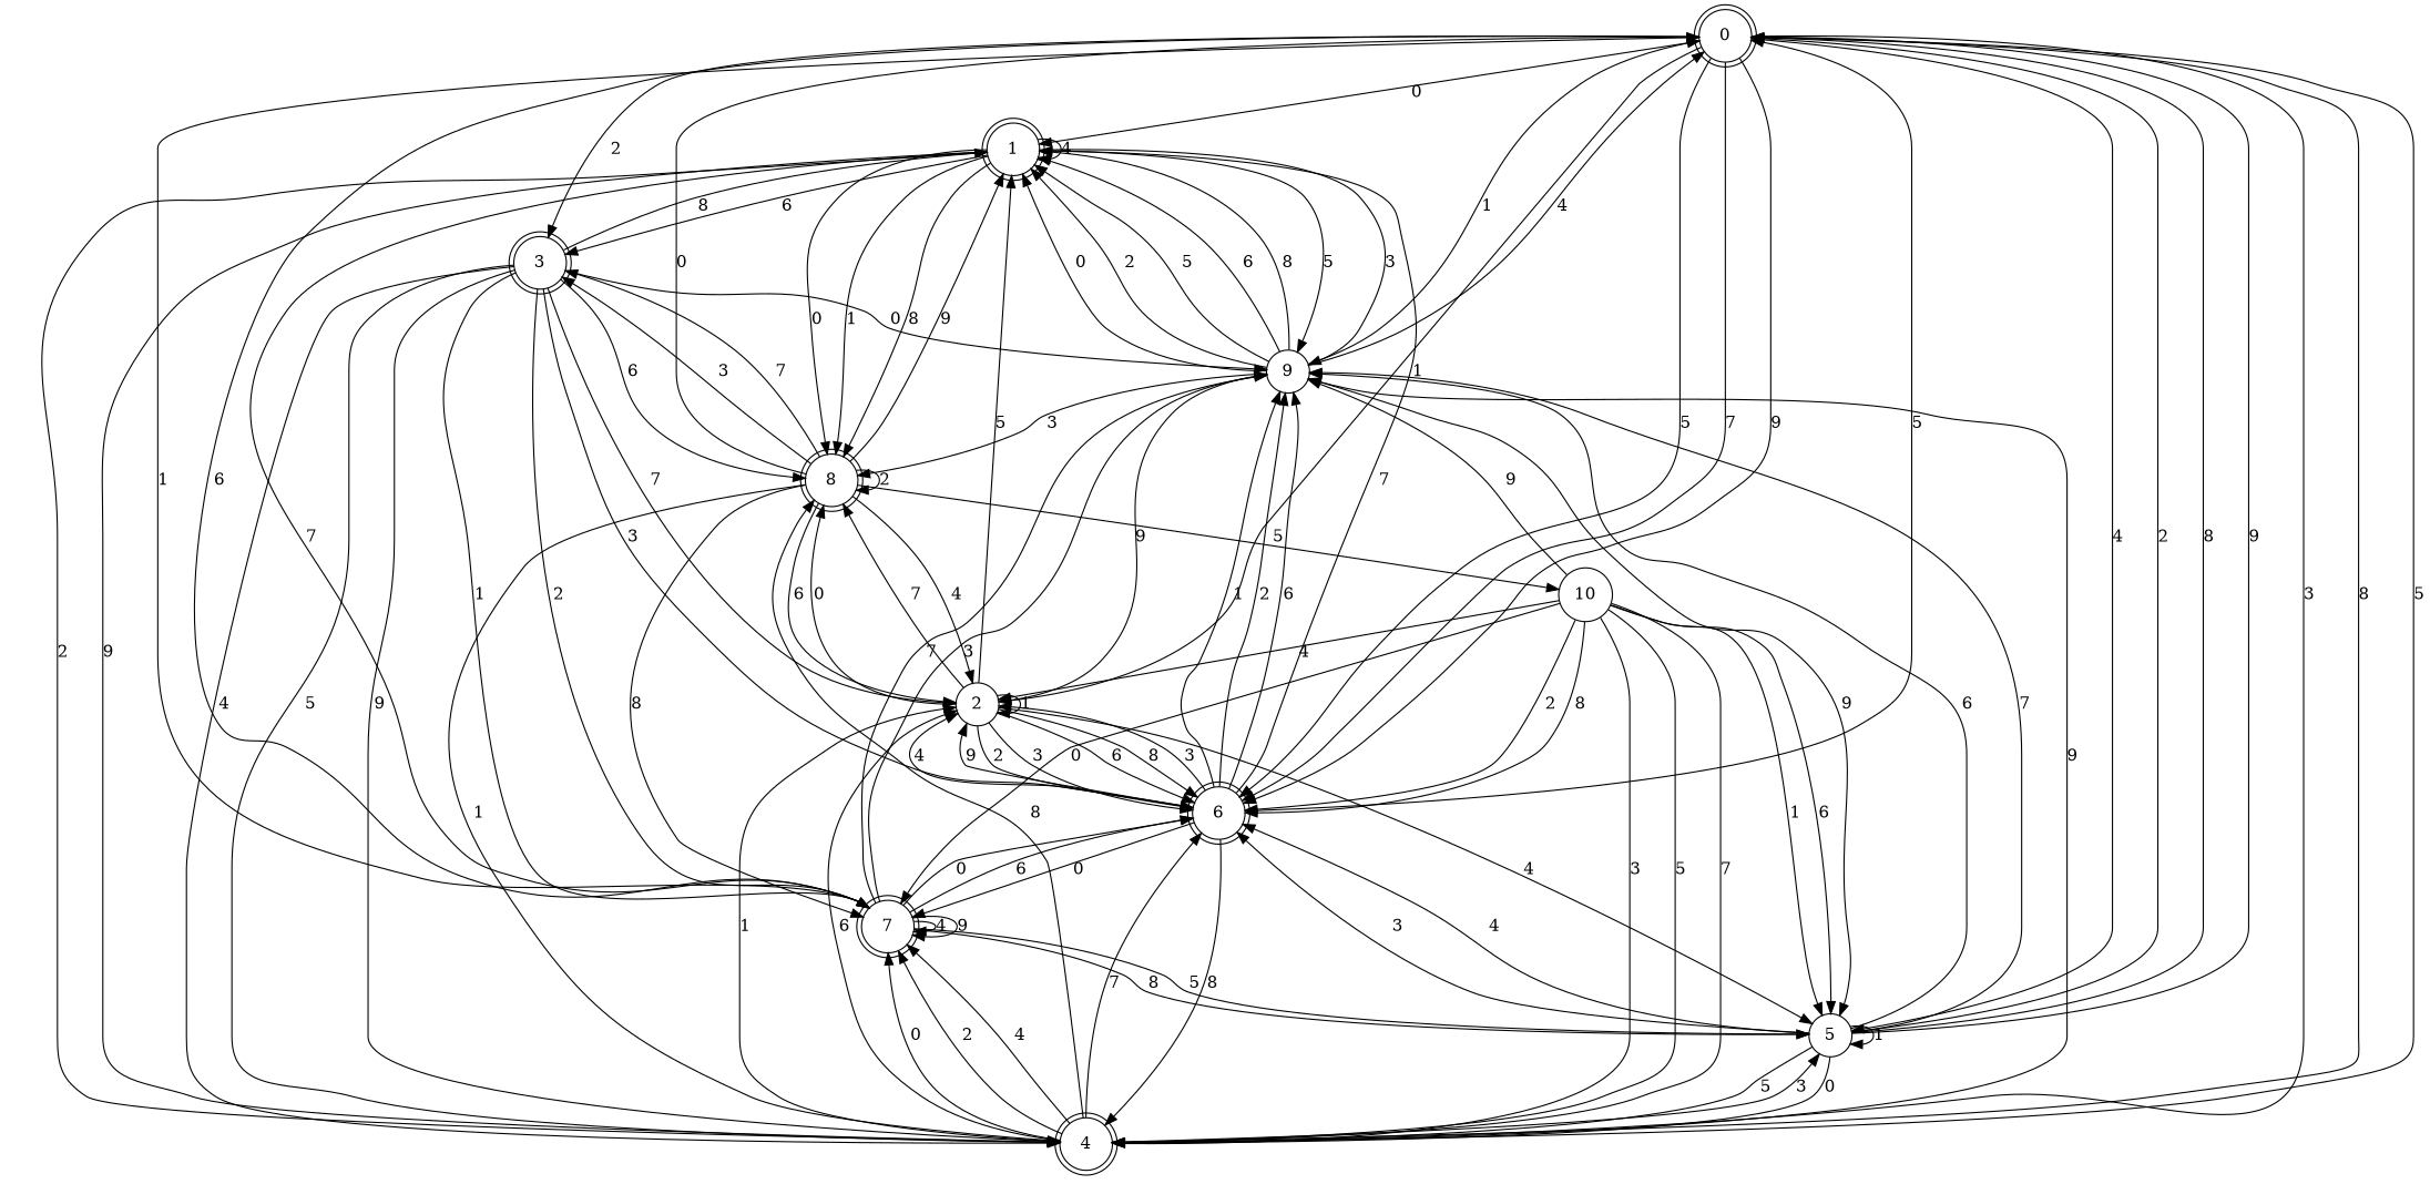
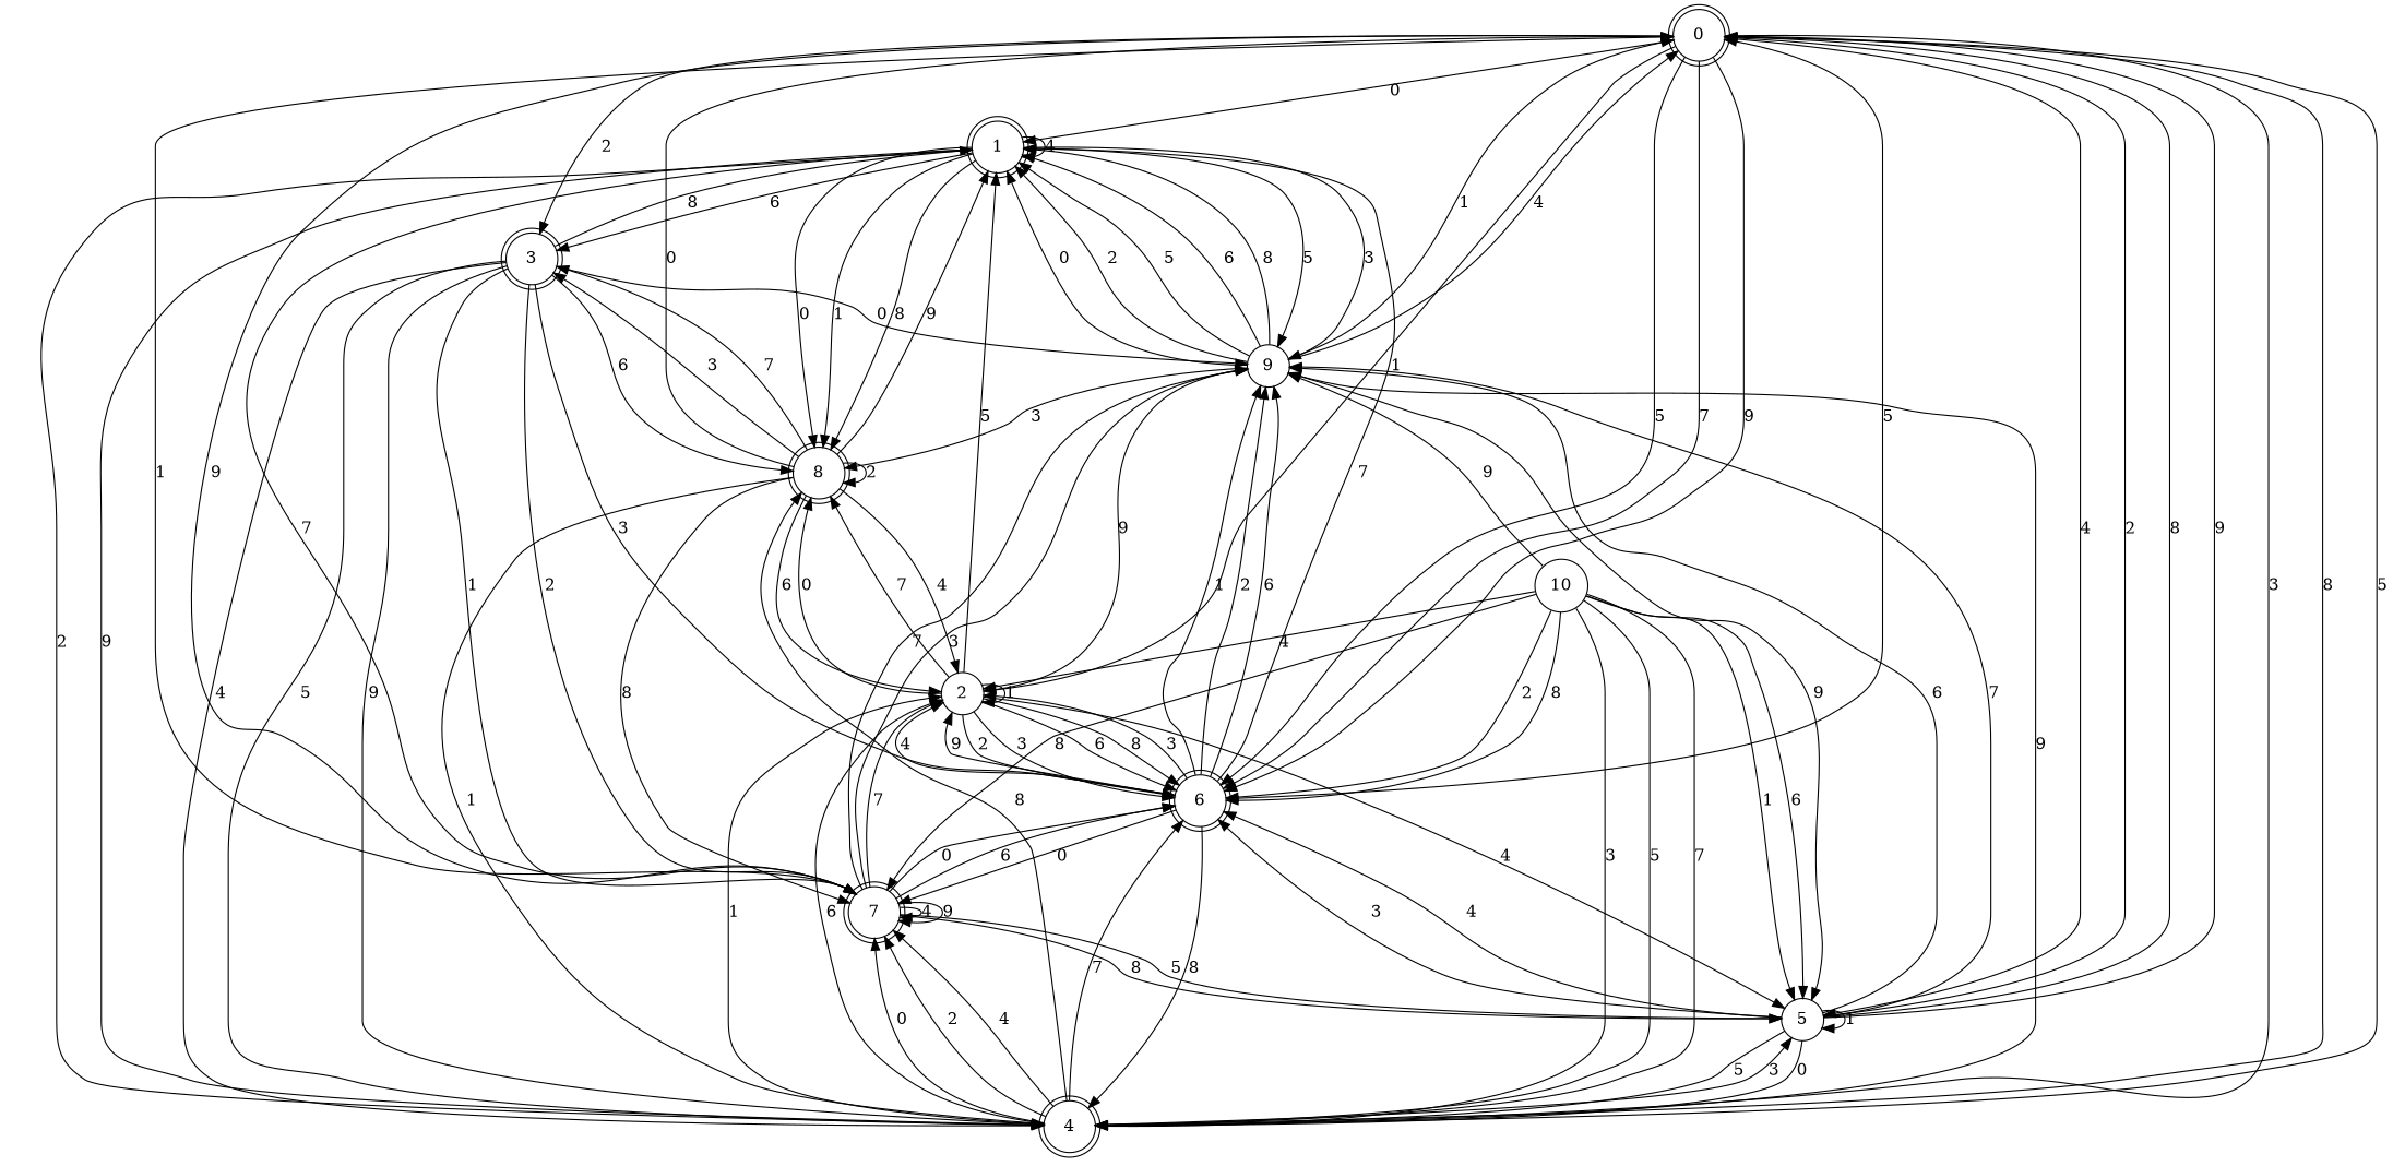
  digraph {
    node [shape=doublecircle]
    n1 [label=0]
    n2 [label=1]
    n3 [label=2 shape=circle]
    n4 [label=3]
    n5 [label=4]
    n6 [label=5 shape=circle]
    n7 [label=6]
    n8 [label=7]
    n9 [label=8]
    n10 [label=9 shape=circle]
    n11 [label=10 shape=circle]
    n1 -> n2 [label=0]
    n1 -> n3 [label=1]
    n1 -> n4 [label=2]
    n1 -> n5 [label=3]
    n1 -> n5 [label=8]
    n1 -> n6 [label=4]
    n1 -> n7 [label=5]
    n1 -> n7 [label=7]
    n1 -> n7 [label=9]
-   n1 -> n8 [label=6]
+   n1 -> n8 [label=9]
    n2 -> n2 [label=4]
    n2 -> n4 [label=6]
    n2 -> n5 [label=2]
    n2 -> n5 [label=9]
    n2 -> n8 [label=7]
    n2 -> n9 [label=0]
    n2 -> n9 [label=1]
    n2 -> n9 [label=8]
    n2 -> n10 [label=3]
    n2 -> n10 [label=5]
    n3 -> n2 [label=5]
    n3 -> n3 [label=1]
    n3 -> n6 [label=4]
    n3 -> n7 [label=2]
    n3 -> n7 [label=3]
    n3 -> n7 [label=6]
    n3 -> n7 [label=8]
    n3 -> n9 [label=0]
    n3 -> n9 [label=7]
    n3 -> n10 [label=9]
    n4 -> n2 [label=8]
-   n4 -> n3 [label=7]
+   n8 -> n3 [label=7]
    n4 -> n5 [label=4]
    n4 -> n5 [label=5]
    n4 -> n5 [label=9]
    n4 -> n7 [label=3]
    n4 -> n8 [label=1]
    n4 -> n8 [label=2]
    n4 -> n9 [label=6]
    n4 -> n10 [label=0]
    n5 -> n1 [label=5]
    n5 -> n3 [label=1]
    n5 -> n3 [label=6]
    n5 -> n6 [label=3]
    n5 -> n7 [label=7]
    n5 -> n8 [label=0]
    n5 -> n8 [label=2]
    n5 -> n8 [label=4]
    n5 -> n9 [label=8]
    n5 -> n10 [label=9]
    n6 -> n1 [label=2]
    n6 -> n1 [label=8]
    n6 -> n1 [label=9]
    n6 -> n5 [label=0]
    n6 -> n5 [label=5]
    n6 -> n6 [label=1]
    n6 -> n7 [label=3]
    n6 -> n7 [label=4]
    n6 -> n10 [label=6]
    n6 -> n10 [label=7]
    n7 -> n1 [label=5]
    n7 -> n2 [label=7]
    n7 -> n3 [label=3]
    n7 -> n3 [label=4]
    n7 -> n3 [label=9]
    n7 -> n5 [label=8]
    n7 -> n8 [label=0]
    n7 -> n10 [label=1]
    n7 -> n10 [label=2]
    n7 -> n10 [label=6]
    n8 -> n1 [label=1]
    n8 -> n6 [label=5]
    n8 -> n6 [label=8]
    n8 -> n7 [label=0]
    n8 -> n7 [label=6]
    n8 -> n8 [label=4]
    n8 -> n8 [label=9]
    n8 -> n10 [label=3]
    n8 -> n10 [label=7]
    n9 -> n1 [label=0]
    n9 -> n2 [label=9]
    n9 -> n3 [label=4]
    n9 -> n3 [label=6]
    n9 -> n4 [label=3]
    n9 -> n4 [label=7]
    n9 -> n5 [label=1]
    n9 -> n8 [label=8]
    n9 -> n9 [label=2]
-   n9 -> n11 [label=5]
    n10 -> n1 [label=1]
    n10 -> n1 [label=4]
    n10 -> n2 [label=0]
    n10 -> n2 [label=2]
    n10 -> n2 [label=5]
    n10 -> n2 [label=6]
    n10 -> n2 [label=8]
    n10 -> n6 [label=9]
    n10 -> n9 [label=3]
    n11 -> n3 [label=4]
    n11 -> n5 [label=3]
    n11 -> n5 [label=5]
    n11 -> n5 [label=7]
    n11 -> n6 [label=1]
    n11 -> n6 [label=6]
    n11 -> n7 [label=2]
    n11 -> n7 [label=8]
-   n11 -> n8 [label=0]
+   n11 -> n8 [label=8]
    n11 -> n10 [label=9]
  }
